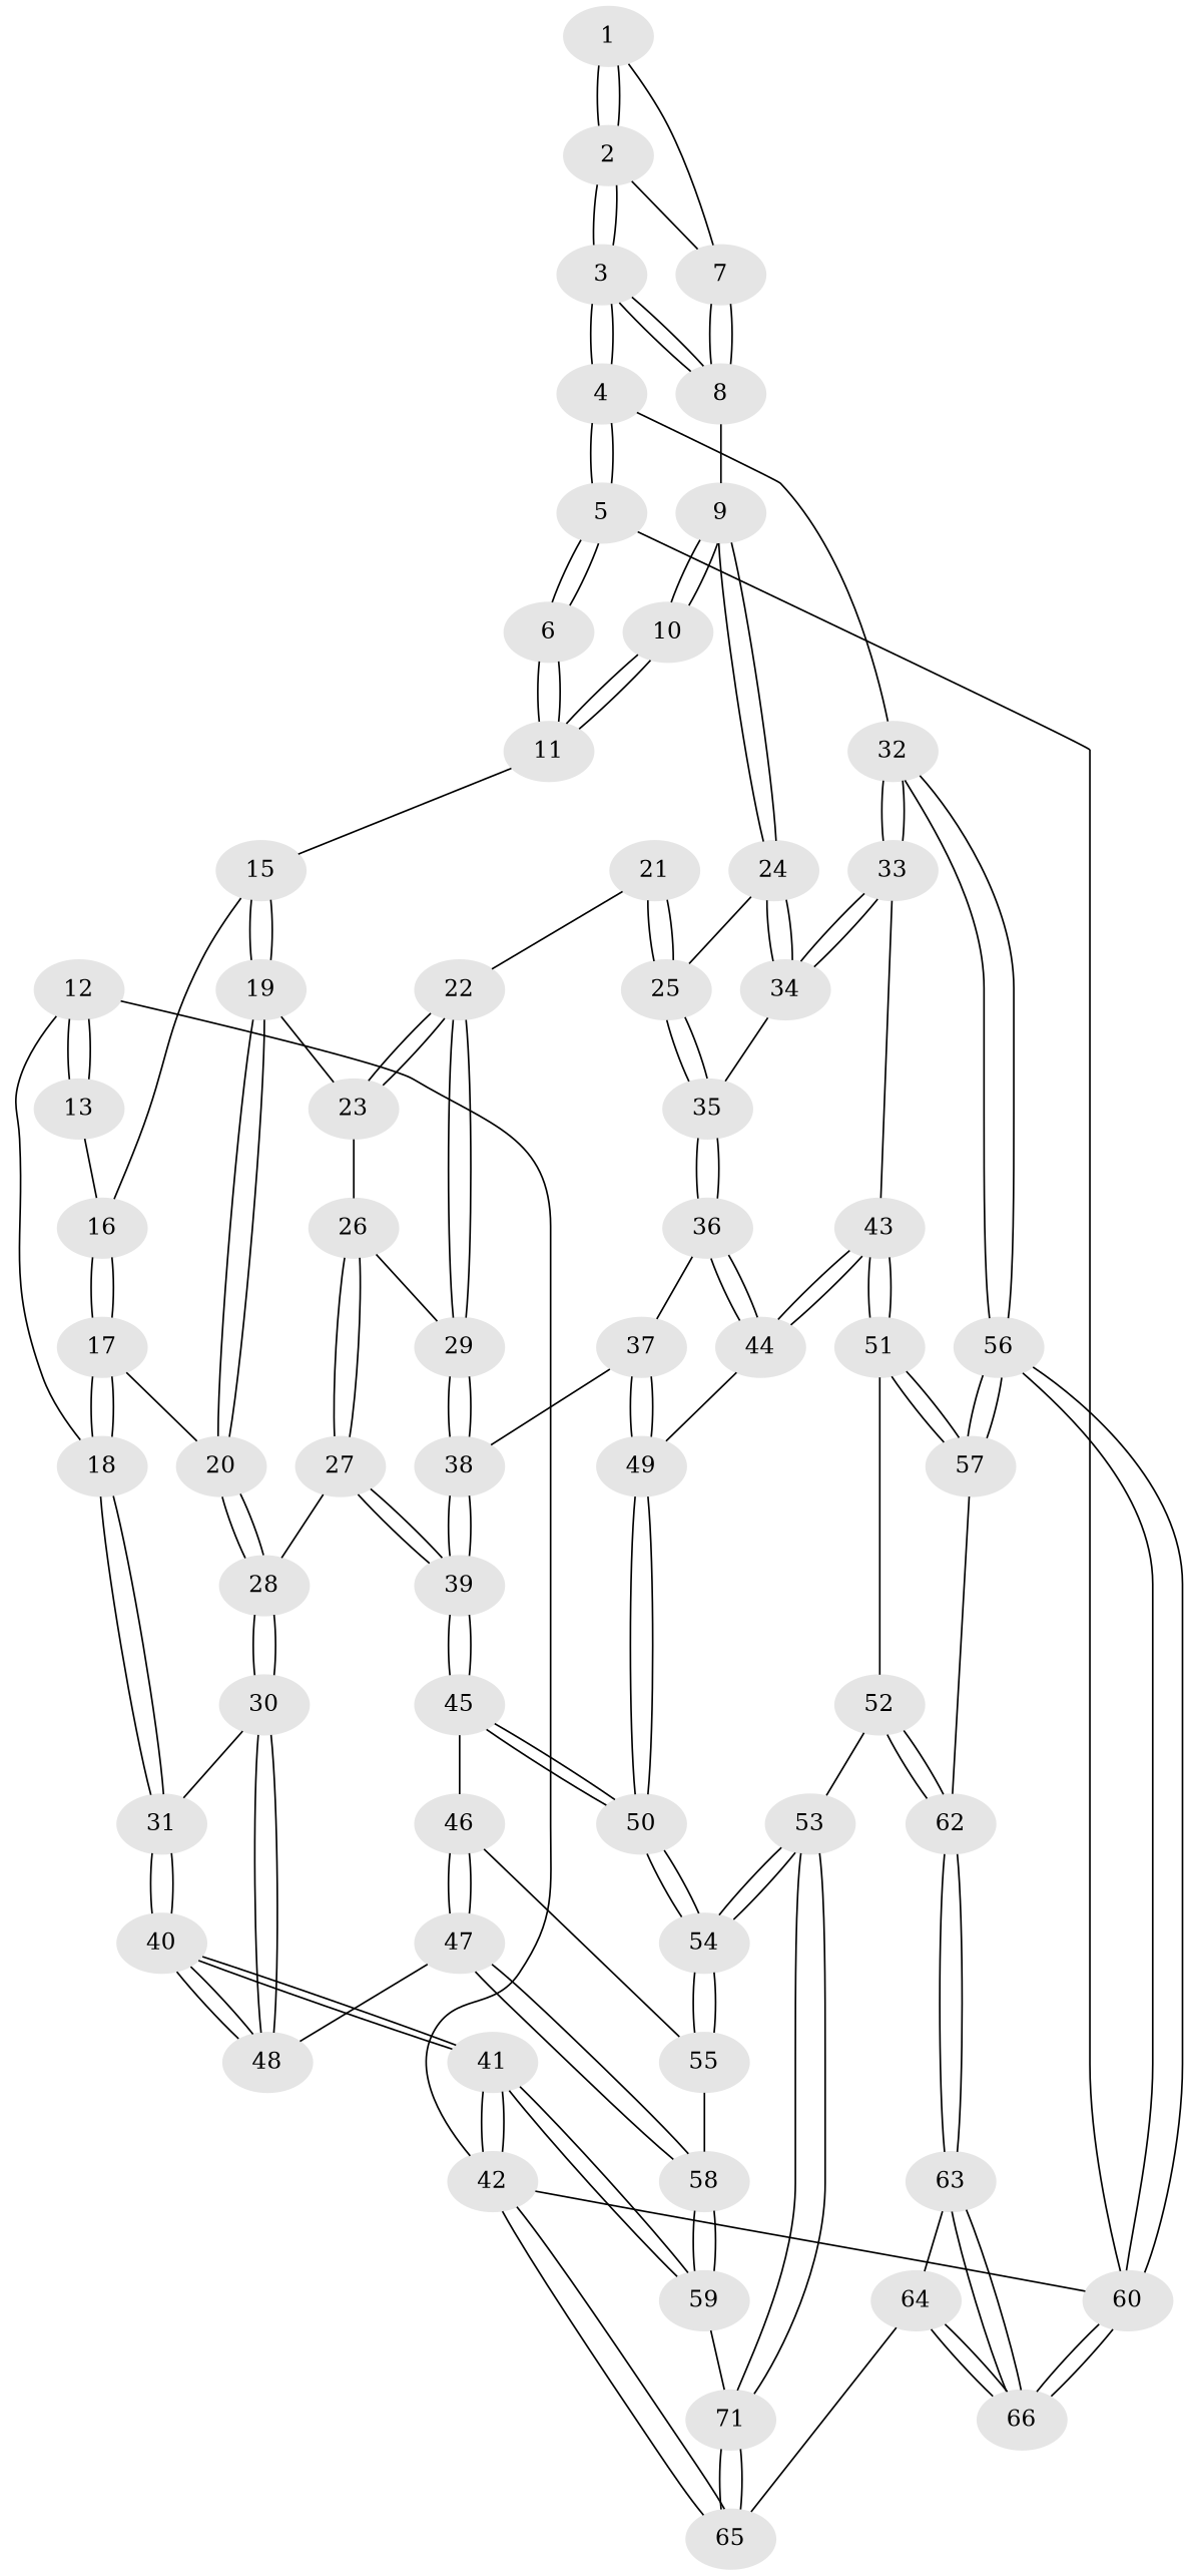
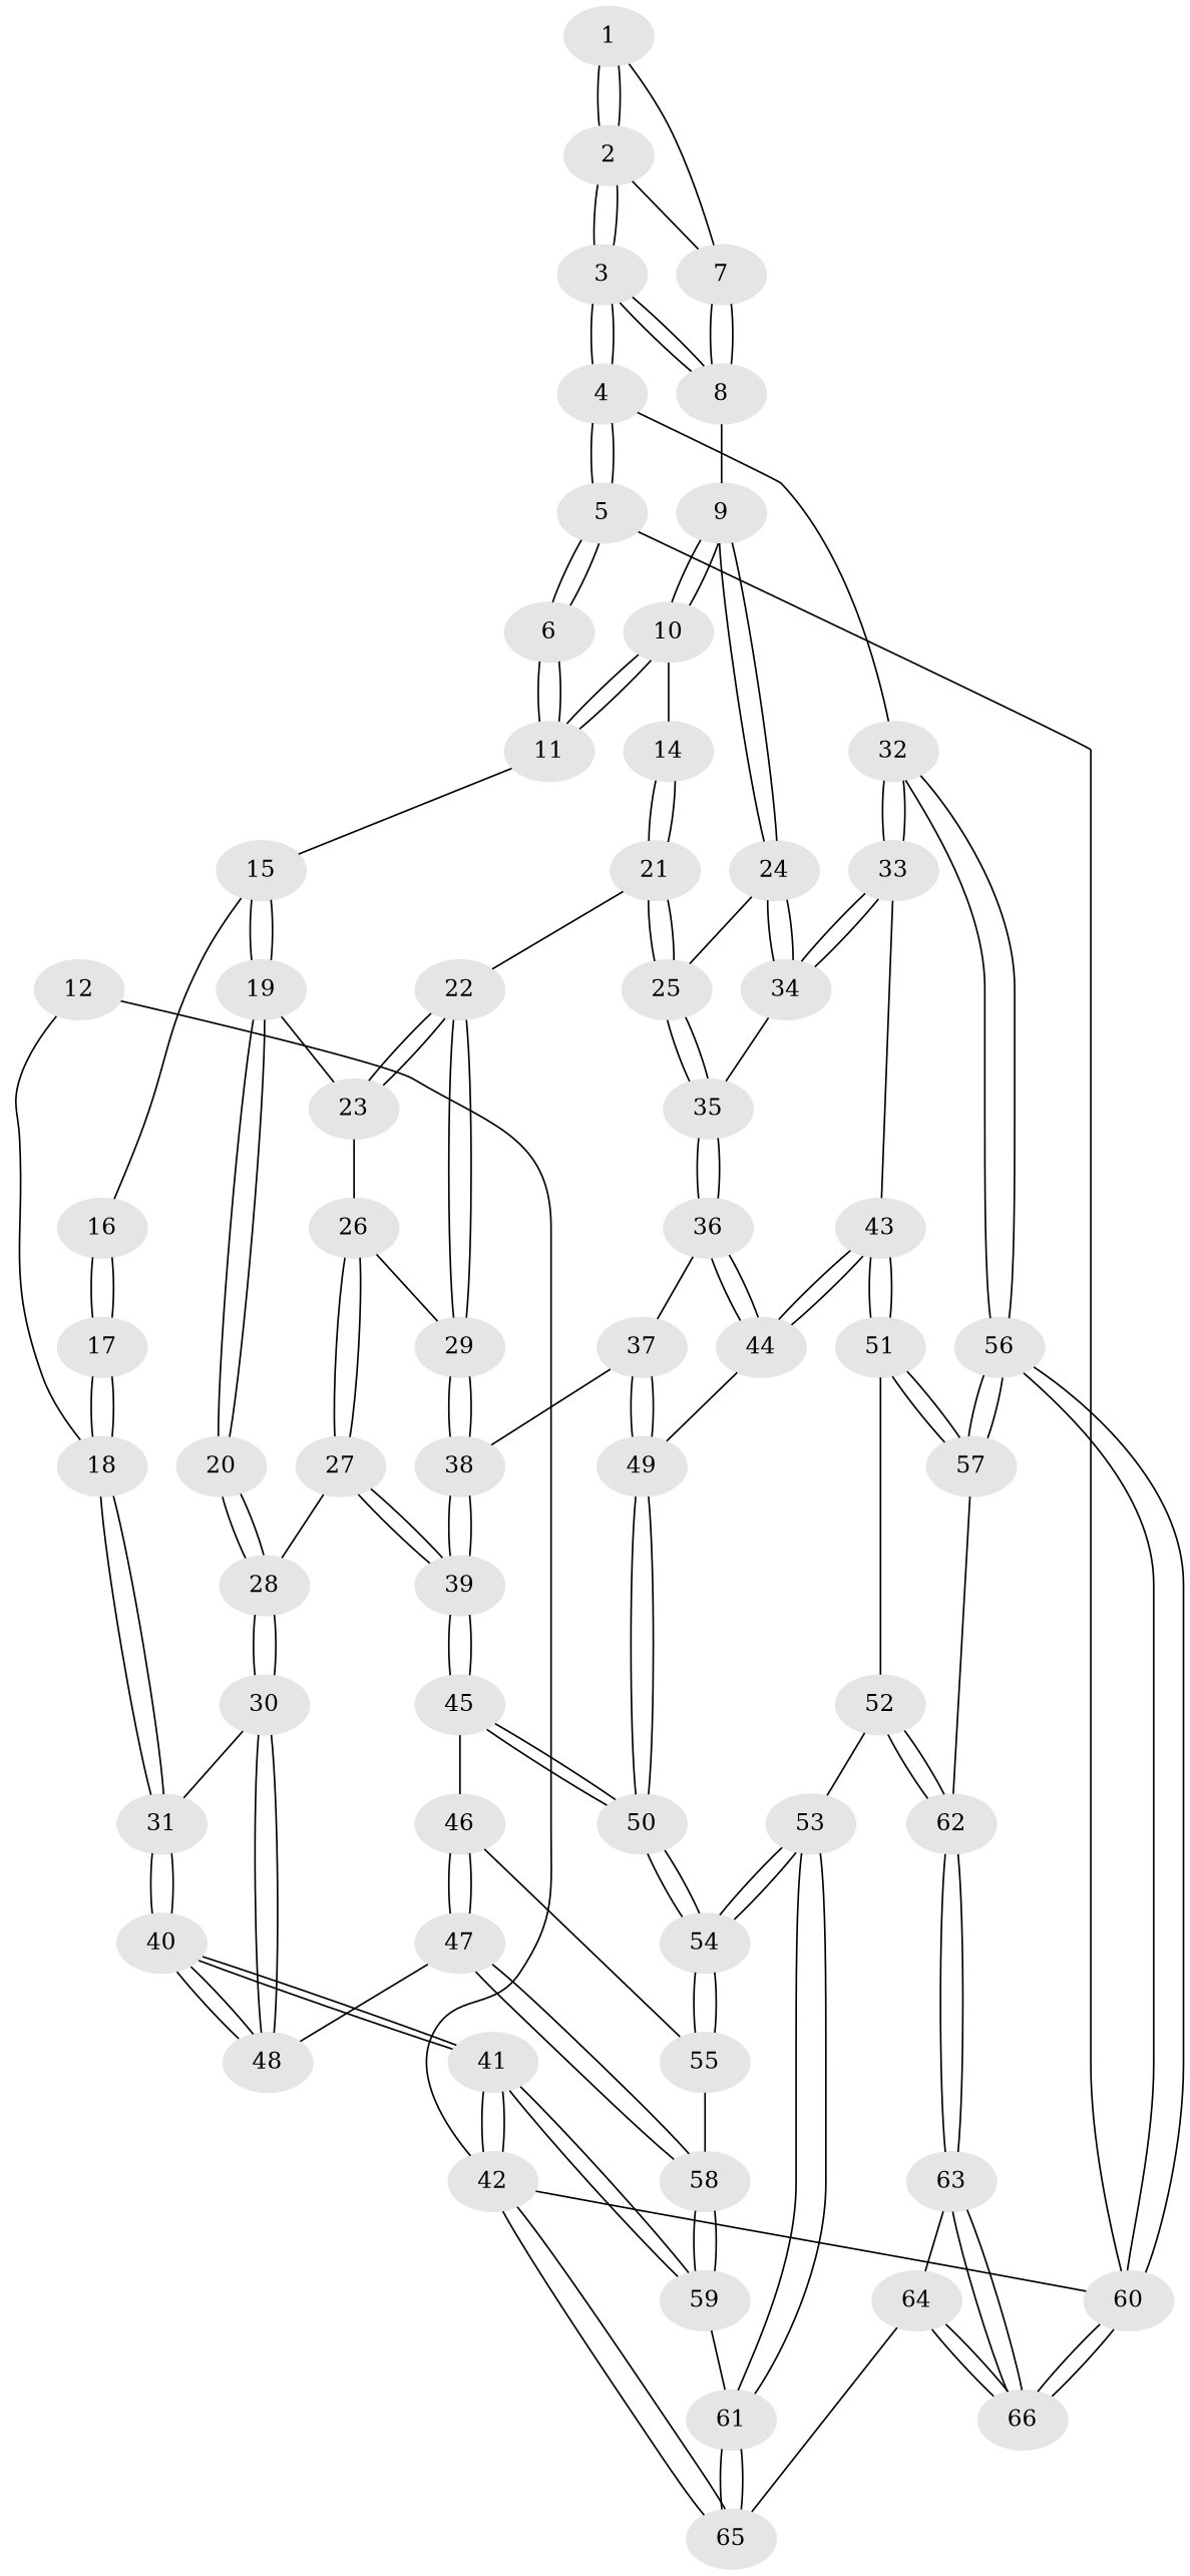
  graph {
    node [color=gray90 style=filled]
    1
    2
    7
    3
    8
    4
    5
    32
    9
    6
    60
    33
    56
    11
    12
-   13
    18
    42
    66
    15
    10
    24
+   14
    25
    34
    21
    16
    31
    65
    17
    19
    22
    20
    23
    28
    40
    26
    30
    29
    35
    38
    27
    36
    39
    45
    48
    41
    43
    57
    44
    51
    37
    49
    50
    46
    59
-   61 [label=71]
+   61
    52
    47
    55
    54
    58
    53
    62
    63
    64
    1 -- 2
    1 -- 2
    1 -- 7
    2 -- 7
    2 -- 3
    2 -- 3
    7 -- 8
    7 -- 8
    3 -- 8
    3 -- 8
    3 -- 4
    3 -- 4
    8 -- 9
    4 -- 5
    4 -- 5
    4 -- 32
    5 -- 6
    5 -- 6
    5 -- 60
    32 -- 33
    32 -- 33
    32 -- 56
    32 -- 56
    9 -- 10
    9 -- 10
    9 -- 24
    9 -- 24
    6 -- 11
    6 -- 11
    60 -- 66
    60 -- 66
    33 -- 34
    33 -- 34
    33 -- 43
    56 -- 60
    56 -- 60
    56 -- 57
    56 -- 57
    11 -- 15
-   12 -- 13
-   12 -- 13
    12 -- 18
    12 -- 42
-   13 -- 16
    18 -- 31
    18 -- 31
    42 -- 60
    42 -- 65
    42 -- 65
    15 -- 16
    15 -- 19
    15 -- 19
    10 -- 11
    10 -- 11
+   10 -- 14
    24 -- 25
    24 -- 34
    24 -- 34
+   14 -- 21
+   14 -- 21
    25 -- 35
    25 -- 35
    34 -- 35
    21 -- 25
    21 -- 25
    21 -- 22
    16 -- 17
    16 -- 17
    31 -- 40
    31 -- 40
    17 -- 18
    17 -- 18
-   17 -- 20
    19 -- 20
    19 -- 20
    19 -- 23
    22 -- 23
    22 -- 23
    22 -- 29
    22 -- 29
    20 -- 28
    20 -- 28
    23 -- 26
    28 -- 30
    28 -- 30
    40 -- 48
    40 -- 48
    40 -- 41
    40 -- 41
    26 -- 29
    26 -- 27
    26 -- 27
    30 -- 31
    30 -- 48
    30 -- 48
    29 -- 38
    29 -- 38
    35 -- 36
    35 -- 36
    38 -- 39
    38 -- 39
    27 -- 28
    27 -- 39
    27 -- 39
    36 -- 44
    36 -- 44
    36 -- 37
    39 -- 45
    39 -- 45
    45 -- 50
    45 -- 50
    45 -- 46
    41 -- 42
    41 -- 42
    41 -- 59
    41 -- 59
    43 -- 44
    43 -- 44
    43 -- 51
    43 -- 51
    57 -- 62
    44 -- 49
    51 -- 57
    51 -- 57
    51 -- 52
    37 -- 38
    37 -- 49
    37 -- 49
    49 -- 50
    49 -- 50
    50 -- 54
    50 -- 54
    46 -- 47
    46 -- 47
    46 -- 55
    59 -- 61
    61 -- 65
    61 -- 65
    52 -- 53
    52 -- 62
    52 -- 62
    47 -- 48
    47 -- 58
    47 -- 58
    55 -- 58
    54 -- 55
    54 -- 55
    58 -- 59
    58 -- 59
    53 -- 61
    53 -- 61
    53 -- 54
    53 -- 54
    62 -- 63
    62 -- 63
    63 -- 66
    63 -- 66
    63 -- 64
    64 -- 66
    64 -- 66
    64 -- 65
  }
